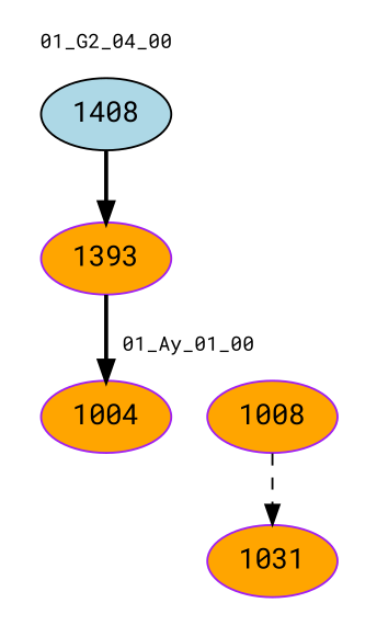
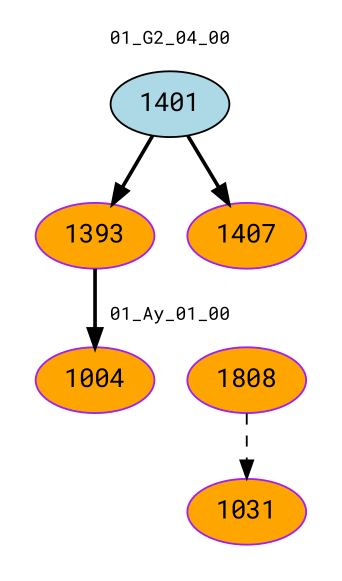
  digraph {
    fontname="Roboto Mono"
    node [color=purple fillcolor=orange fontname="Roboto Mono" style=filled]
    edge [color=black fontname="Roboto Mono" style=bold]
-   n1 [label=1008]
+   n1 [label=1808]
    n2 [label=1004]
    n3 [label=1031]
-   n4 [color=black fillcolor=lightblue label=1408]
+   n4 [color=black fillcolor=lightblue label=1401]
    n5 [label=1393]
+   n6 [label=1407]
    subgraph cluster_1 {
      color=white
      fontsize=10
      label="01_Ay_01_00"
      n1
      n2
      n3
    }
    subgraph cluster_2 {
      color=white
      fontsize=10
      label="01_G2_04_00"
      n4
      n5
+     n6
    }
    n1 -> n3 [style=dashed]
    n4 -> n5
+   n4 -> n6
    n5 -> n2
  }
